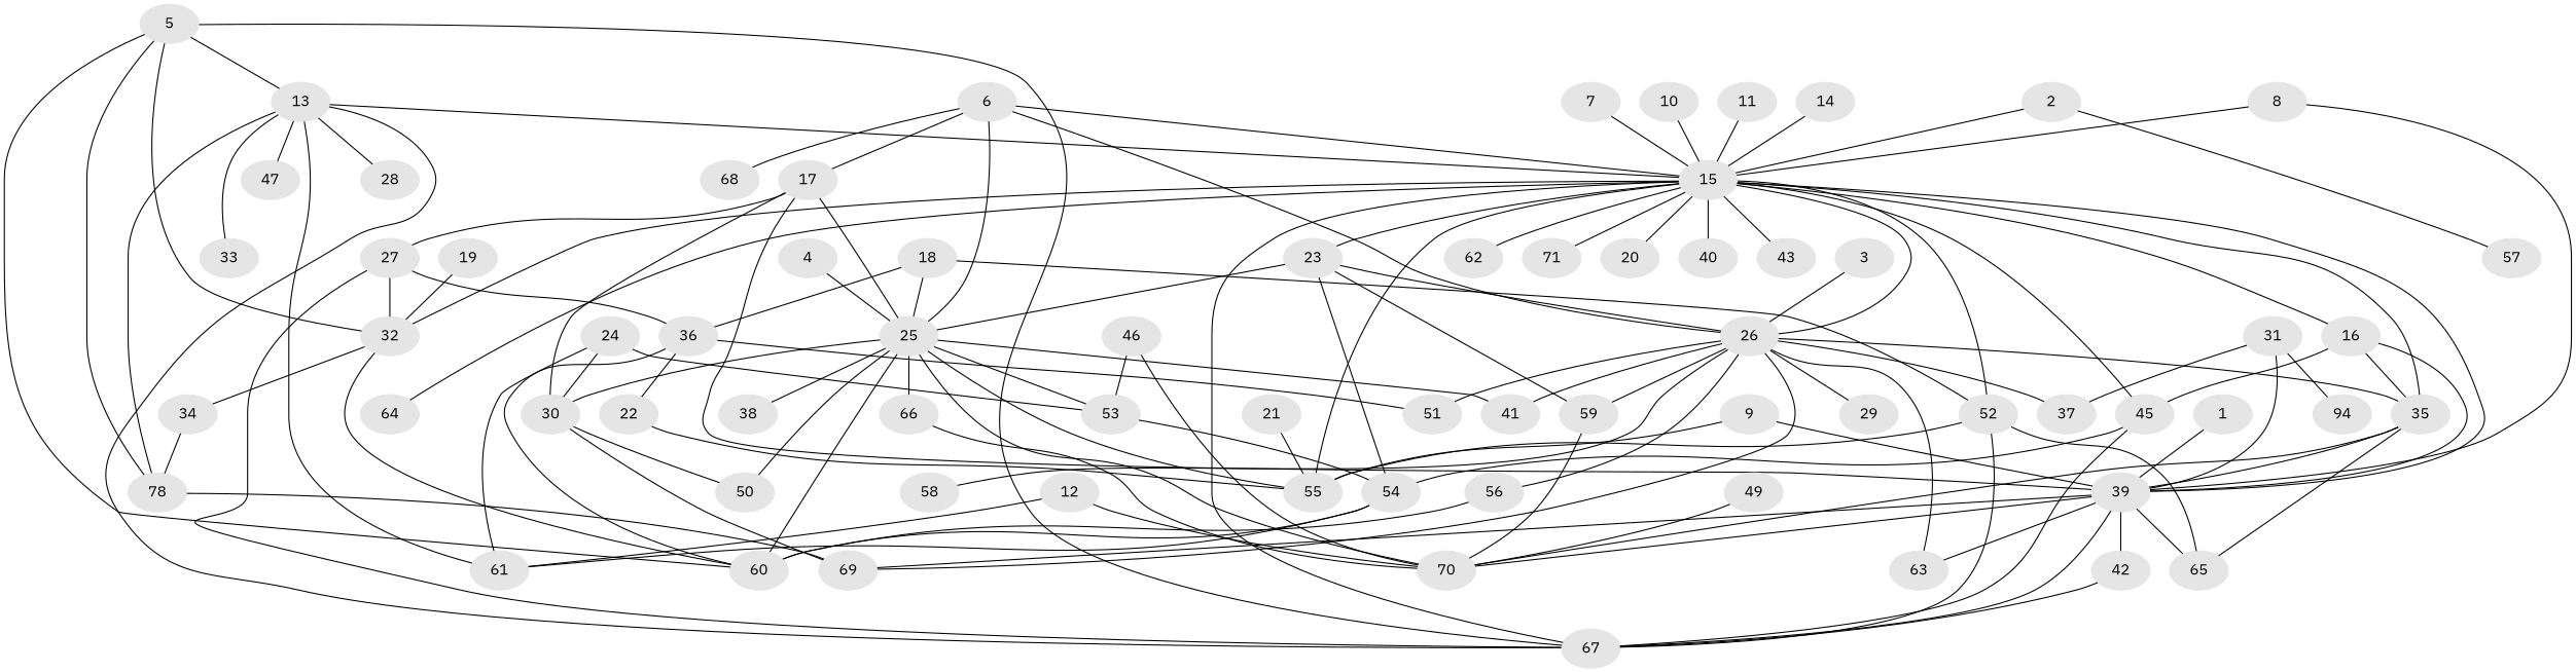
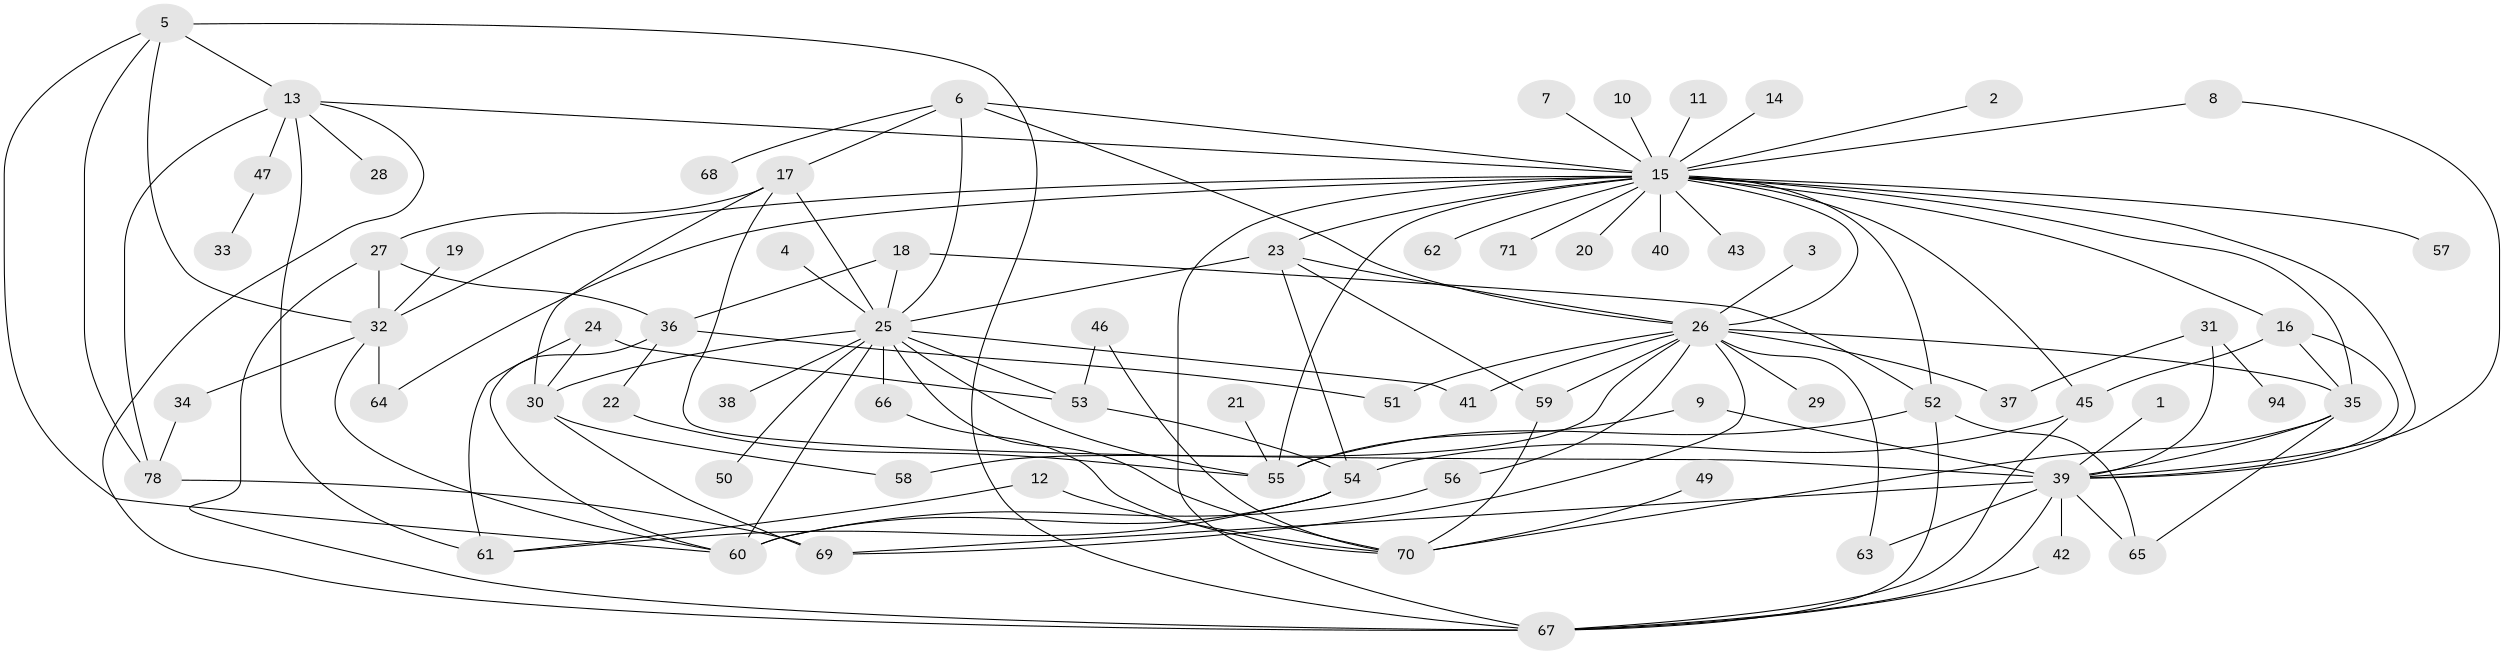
  graph {
    fontname="IBM Plex Sans"
    node [color=gray90 fontname="IBM Plex Sans" style=filled]
    edge [fontname="IBM Plex Sans" weight=1.0]
    1
    39
    67
    70
    63
    69
    65
    42
    2
    15
    26
    32
    55
    16
    20
    23
    35
    40
    43
    45
    52
    57
    62
    64
    71
    3
    59
    41
    29
    37
    51
    56
    58
    4
    25
    60
    30
    53
    38
    50
    66
    5
    13
    n44 [label=78]
    61
    28
    33
    47
    34
    6
    17
    68
    27
    7
    8
    9
    10
    11
    12
    14
    54
    36
    18
    22
    19
    21
    24
    31
    n69 [label=94]
    46
    49
    1 -- 39
    39 -- 67 [weight=2.0]
-   39 -- 70
    39 -- 63
    39 -- 69
    39 -- 65
    39 -- 42
    42 -- 67
    2 -- 15
    15 -- 39
    15 -- 67 [weight=2.0]
    15 -- 26
    15 -- 32
    15 -- 55
    15 -- 16
    15 -- 20
    15 -- 23
    15 -- 35
    15 -- 40
    15 -- 43
    15 -- 45 [weight=2.0]
    15 -- 52
-   2 -- 57
+   15 -- 57
    15 -- 62
    15 -- 64
    15 -- 71
    26 -- 63
    26 -- 69
    26 -- 35
    26 -- 59
    26 -- 41
    26 -- 29
    26 -- 37
    26 -- 51
    26 -- 56
    26 -- 58
+   32 -- 64
    32 -- 60
    32 -- 34
    16 -- 39
    16 -- 35
    16 -- 45
    23 -- 26
    23 -- 59
    23 -- 25
    23 -- 54
    35 -- 39
    35 -- 70
    35 -- 65
    45 -- 67
    45 -- 54
    52 -- 67
    52 -- 65
    52 -- 55
    3 -- 26
    59 -- 70
    56 -- 60
    4 -- 25
    25 -- 70
    25 -- 55
    25 -- 41
    25 -- 60
    25 -- 30
    25 -- 53
    25 -- 38
    25 -- 50
    25 -- 66 [weight=2.0]
    30 -- 69
-   30 -- 50
+   30 -- 58
    53 -- 54
    66 -- 70
    5 -- 67
    5 -- 32
    5 -- 60
    5 -- 13
    5 -- n44
    13 -- 67
    13 -- 15
    13 -- n44
    13 -- 61
    13 -- 28
-   13 -- 33
+   47 -- 33
    13 -- 47
    n44 -- 69
    34 -- n44
    6 -- 15
    6 -- 26
    6 -- 25
    6 -- 17
    6 -- 68
    17 -- 39
    17 -- 25
    17 -- 30
    17 -- 27
    27 -- 67
    27 -- 32
    27 -- 36
    7 -- 15
    8 -- 39
    8 -- 15
    9 -- 39
    9 -- 55
    10 -- 15
    11 -- 15
    12 -- 70
    12 -- 61
    14 -- 15
    54 -- 60
    54 -- 61
    36 -- 51
    36 -- 60
    36 -- 22
    18 -- 52
    18 -- 25
    18 -- 36
    22 -- 55
    19 -- 32
    21 -- 55
    24 -- 30
    24 -- 53
    24 -- 61
    31 -- 39
    31 -- 37
    31 -- n69
    46 -- 70
    46 -- 53
    49 -- 70
  }
